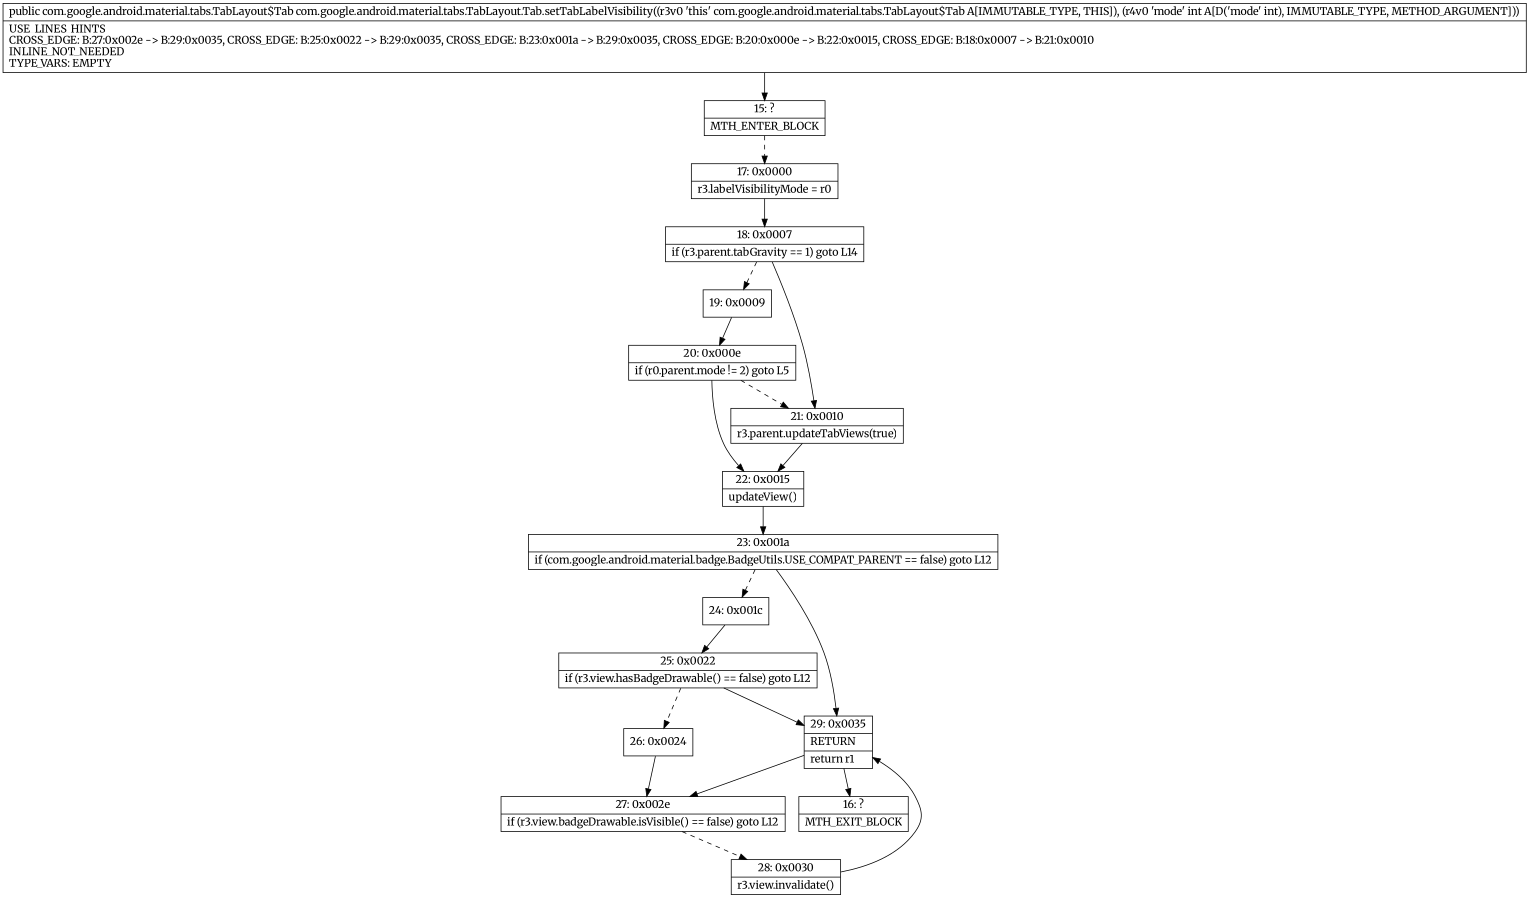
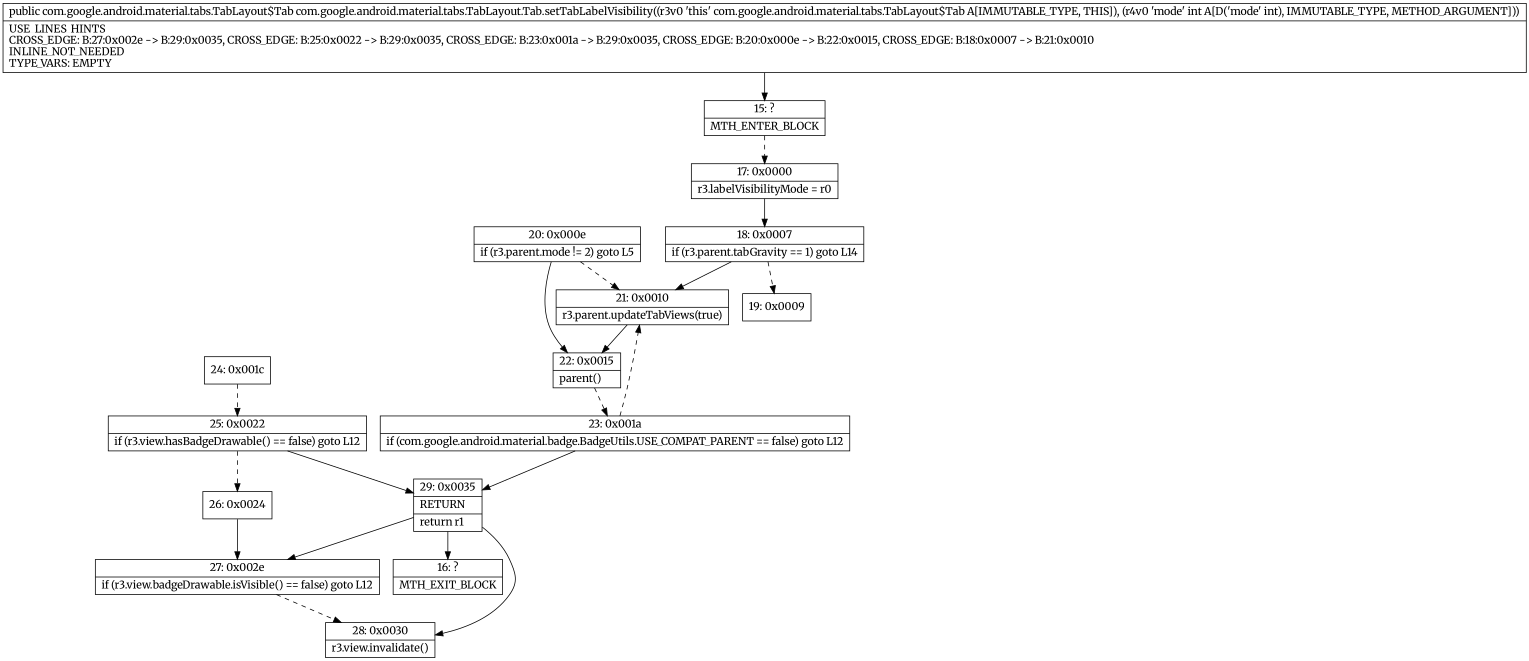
  digraph {
    fontname=Merriweather
    node [fontname=Merriweather shape=record]
    edge [fontname=Merriweather]
    n1 [label="{15\:\ ?|MTH_ENTER_BLOCK\l}"]
    n2 [label="{17\:\ 0x0000|r3.labelVisibilityMode = r0\l}"]
    n3 [label="{18\:\ 0x0007|if (r3.parent.tabGravity == 1) goto L14\l}"]
    n4 [label="{19\:\ 0x0009}"]
    n5 [label="{21\:\ 0x0010|r3.parent.updateTabViews(true)\l}"]
-   n6 [label="{20\:\ 0x000e|if (r0.parent.mode != 2) goto L5\l}"]
-   n7 [label="{22\:\ 0x0015|updateView()\l}"]
+   n6 [label="{20\:\ 0x000e|if (r3.parent.mode != 2) goto L5\l}"]
+   n7 [label="{22\:\ 0x0015|parent()\l}"]
    n8 [label="{23\:\ 0x001a|if (com.google.android.material.badge.BadgeUtils.USE_COMPAT_PARENT == false) goto L12\l}"]
    n9 [label="{24\:\ 0x001c}"]
    n10 [label="{29\:\ 0x0035|RETURN\l|return r1\l}"]
    n11 [label="{25\:\ 0x0022|if (r3.view.hasBadgeDrawable() == false) goto L12\l}"]
    n12 [label="{27\:\ 0x002e|if (r3.view.badgeDrawable.isVisible() == false) goto L12\l}"]
    n13 [label="{16\:\ ?|MTH_EXIT_BLOCK\l}"]
    n14 [label="{26\:\ 0x0024}"]
    n15 [label="{28\:\ 0x0030|r3.view.invalidate()\l}"]
    n16 [label="{public com.google.android.material.tabs.TabLayout$Tab com.google.android.material.tabs.TabLayout.Tab.setTabLabelVisibility((r3v0 'this' com.google.android.material.tabs.TabLayout$Tab A[IMMUTABLE_TYPE, THIS]), (r4v0 'mode' int A[D('mode' int), IMMUTABLE_TYPE, METHOD_ARGUMENT]))  | USE_LINES_HINTS\lCROSS_EDGE: B:27:0x002e \-\> B:29:0x0035, CROSS_EDGE: B:25:0x0022 \-\> B:29:0x0035, CROSS_EDGE: B:23:0x001a \-\> B:29:0x0035, CROSS_EDGE: B:20:0x000e \-\> B:22:0x0015, CROSS_EDGE: B:18:0x0007 \-\> B:21:0x0010\lINLINE_NOT_NEEDED\lTYPE_VARS: EMPTY\l}"]
    n1 -> n2 [style=dashed]
    n2 -> n3
    n3 -> n4 [style=dashed]
    n3 -> n5
-   n4 -> n6
    n5 -> n7
    n6 -> n5 [style=dashed]
    n6 -> n7
-   n7 -> n8
-   n8 -> n9 [style=dashed]
+   n7 -> n8 [style=dashed]
+   n8 -> n5 [style=dashed]
    n8 -> n10
-   n9 -> n11
+   n9 -> n11 [style=dashed]
    n10 -> n12
    n10 -> n13
    n11 -> n10
    n11 -> n14 [style=dashed]
    n12 -> n15 [style=dashed]
    n14 -> n12
-   n15 -> n10
+   n10 -> n15
    n16 -> n1
  }
